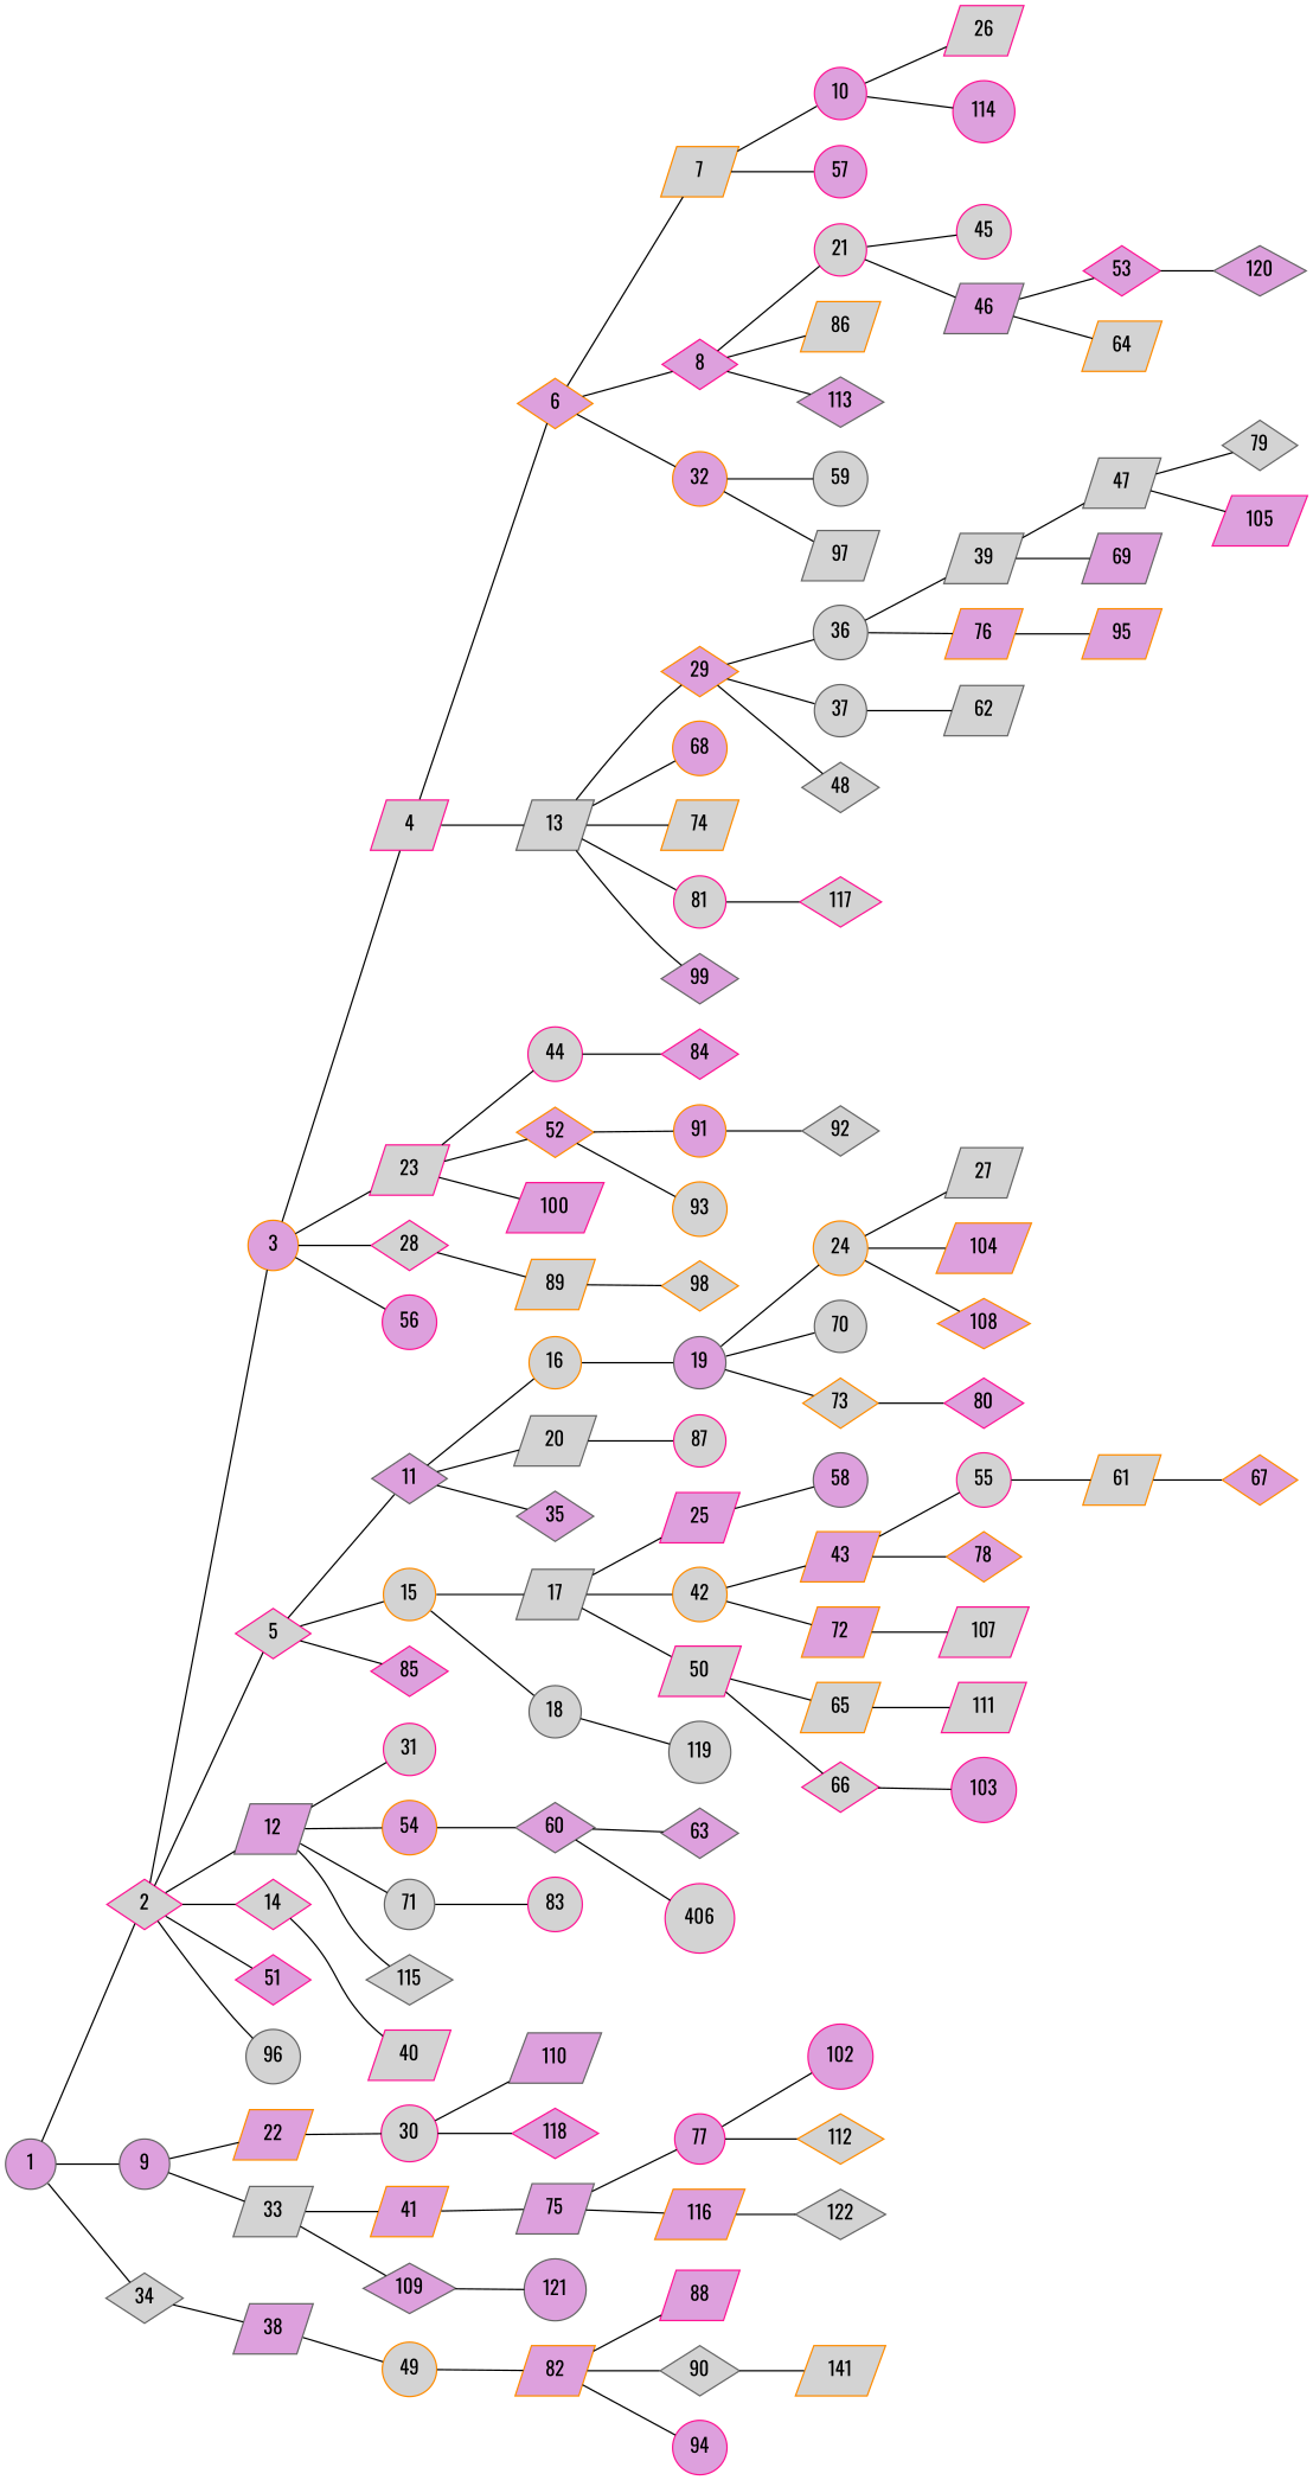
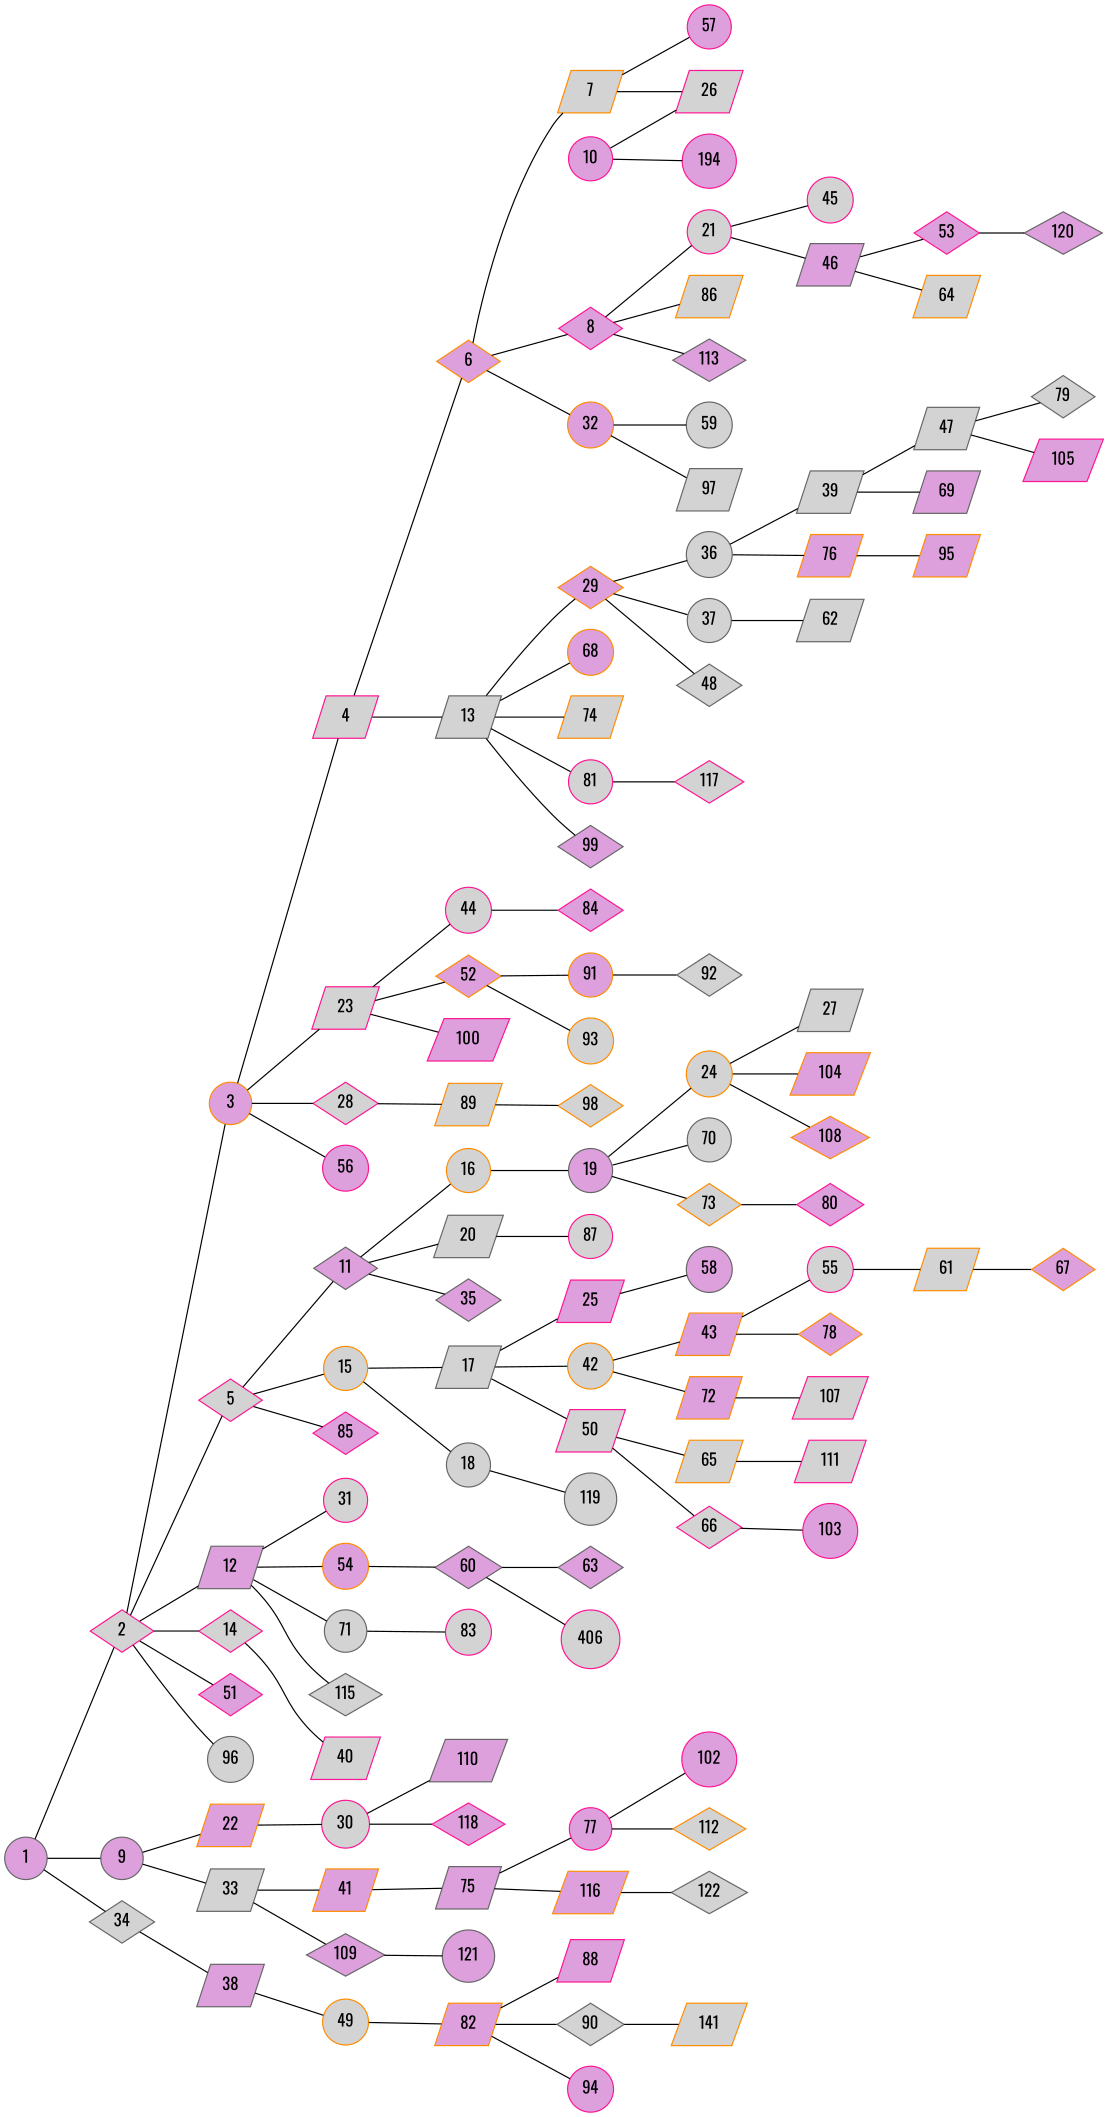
  graph {
    fontname=Oswald
    rankdir=LR
    node [color=gray40 fillcolor=lightgrey fontname=Oswald shape=parallelogram style=filled]
    edge [fontname=Oswald]
    1 [fillcolor=plum shape=circle]
    2 [color=deeppink shape=diamond]
    9 [fillcolor=plum shape=circle]
    34 [shape=diamond]
    3 [color=darkorange fillcolor=plum shape=circle]
    5 [color=deeppink shape=diamond]
    12 [fillcolor=plum]
    14 [color=deeppink shape=diamond]
    51 [color=deeppink fillcolor=plum shape=diamond]
    96 [shape=circle]
    22 [color=darkorange fillcolor=plum]
    33
    38 [fillcolor=plum]
    4 [color=deeppink]
    23 [color=deeppink]
    28 [color=deeppink shape=diamond]
    56 [color=deeppink fillcolor=plum shape=circle]
    11 [fillcolor=plum shape=diamond]
    15 [color=darkorange shape=circle]
    85 [color=deeppink fillcolor=plum shape=diamond]
    31 [color=deeppink shape=circle]
    54 [color=darkorange fillcolor=plum shape=circle]
    71 [shape=circle]
    115 [shape=diamond]
    40 [color=deeppink]
    6 [color=darkorange fillcolor=plum shape=diamond]
    13
    44 [color=deeppink shape=circle]
    52 [color=darkorange fillcolor=plum shape=diamond]
    100 [color=deeppink fillcolor=plum]
    89 [color=darkorange]
    7 [color=darkorange]
    8 [color=deeppink fillcolor=plum shape=diamond]
    32 [color=darkorange fillcolor=plum shape=circle]
    29 [color=darkorange fillcolor=plum shape=diamond]
    68 [color=darkorange fillcolor=plum shape=circle]
    74 [color=darkorange]
    81 [color=deeppink shape=circle]
    99 [fillcolor=plum shape=diamond]
    16 [color=darkorange shape=circle]
    20
    35 [fillcolor=plum shape=diamond]
    17
    18 [shape=circle]
    10 [color=deeppink fillcolor=plum shape=circle]
    57 [color=deeppink fillcolor=plum shape=circle]
    21 [color=deeppink shape=circle]
    86 [color=darkorange]
    113 [fillcolor=plum shape=diamond]
    59 [shape=circle]
    97
    26 [color=deeppink]
-   114 [color=deeppink fillcolor=plum shape=circle]
+   114 [color=deeppink fillcolor=plum shape=circle label=194]
    45 [color=deeppink shape=circle]
    46 [fillcolor=plum]
    30 [color=deeppink shape=circle]
    41 [color=darkorange fillcolor=plum]
    109 [fillcolor=plum shape=diamond]
    19 [fillcolor=plum shape=circle]
    87 [color=deeppink shape=circle]
    60 [fillcolor=plum shape=diamond]
    83 [color=deeppink shape=circle]
    36 [shape=circle]
    37 [shape=circle]
    48 [shape=diamond]
    117 [color=deeppink shape=diamond]
    25 [color=deeppink fillcolor=plum]
    42 [color=darkorange shape=circle]
    50 [color=deeppink]
    119 [shape=circle]
    24 [color=darkorange shape=circle]
    70 [shape=circle]
    73 [color=darkorange shape=diamond]
    58 [fillcolor=plum shape=circle]
    43 [color=darkorange fillcolor=plum]
    72 [color=darkorange fillcolor=plum]
    65 [color=darkorange]
    66 [color=deeppink shape=diamond]
    27
    104 [color=darkorange fillcolor=plum]
    108 [color=darkorange fillcolor=plum shape=diamond]
    80 [color=deeppink fillcolor=plum shape=diamond]
    53 [color=deeppink fillcolor=plum shape=diamond]
    64 [color=darkorange]
    110 [fillcolor=plum]
    118 [color=deeppink fillcolor=plum shape=diamond]
    84 [color=deeppink fillcolor=plum shape=diamond]
    91 [color=darkorange fillcolor=plum shape=circle]
    93 [color=darkorange shape=circle]
    98 [color=darkorange shape=diamond]
    39
    76 [color=darkorange fillcolor=plum]
    62
    75 [fillcolor=plum]
    121 [fillcolor=plum shape=circle]
    49 [color=darkorange shape=circle]
    47
    69 [fillcolor=plum]
    95 [color=darkorange fillcolor=plum]
    82 [color=darkorange fillcolor=plum]
    79 [shape=diamond]
    105 [color=deeppink fillcolor=plum]
    77 [color=deeppink fillcolor=plum shape=circle]
    116 [color=darkorange fillcolor=plum]
    55 [color=deeppink shape=circle]
    78 [color=darkorange fillcolor=plum shape=diamond]
    107 [color=deeppink]
    61 [color=darkorange]
    120 [fillcolor=plum shape=diamond]
    88 [color=deeppink fillcolor=plum]
    90 [shape=diamond]
    94 [color=deeppink fillcolor=plum shape=circle]
    111 [color=deeppink]
    103 [color=deeppink fillcolor=plum shape=circle]
    92 [shape=diamond]
    63 [fillcolor=plum shape=diamond]
    n117 [color=deeppink label=406 shape=circle]
    67 [color=darkorange fillcolor=plum shape=diamond]
    102 [color=deeppink fillcolor=plum shape=circle]
    112 [color=darkorange shape=diamond]
    122 [shape=diamond]
    n122 [color=darkorange label=141]
    1 -- 2
    1 -- 9
    1 -- 34
    2 -- 3
    2 -- 5
    2 -- 12
    2 -- 14
    2 -- 51
    2 -- 96
    9 -- 22
    9 -- 33
    34 -- 38
    3 -- 4
    3 -- 23
    3 -- 28
    3 -- 56
    5 -- 11
    5 -- 15
    5 -- 85
    12 -- 31
    12 -- 54
    12 -- 71
    12 -- 115
    14 -- 40
    22 -- 30
    33 -- 41
    33 -- 109
    38 -- 49
    4 -- 6
    4 -- 13
    23 -- 44
    23 -- 52
    23 -- 100
    28 -- 89
    11 -- 16
    11 -- 20
    11 -- 35
    15 -- 17
    15 -- 18
    54 -- 60
    71 -- 83
    6 -- 7
    6 -- 8
    6 -- 32
    13 -- 29
    13 -- 68
    13 -- 74
    13 -- 81
    13 -- 99
    44 -- 84
    52 -- 91
    52 -- 93
    89 -- 98
-   7 -- 10
+   7 -- 26
    7 -- 57
    8 -- 21
    8 -- 86
    8 -- 113
    32 -- 59
    32 -- 97
    29 -- 36
    29 -- 37
    29 -- 48
    81 -- 117
    16 -- 19
    20 -- 87
    17 -- 25
    17 -- 42
    17 -- 50
    18 -- 119
    10 -- 26
    10 -- 114
    21 -- 45
    21 -- 46
    46 -- 53
    46 -- 64
    30 -- 110
    30 -- 118
    41 -- 75
    109 -- 121
    19 -- 24
    19 -- 70
    19 -- 73
    60 -- 63
    60 -- n117
    36 -- 39
    36 -- 76
    37 -- 62
    25 -- 58
    42 -- 43
    42 -- 72
    50 -- 65
    50 -- 66
    24 -- 27
    24 -- 104
    24 -- 108
    73 -- 80
    43 -- 55
    43 -- 78
    72 -- 107
    65 -- 111
    66 -- 103
    53 -- 120
    91 -- 92
    39 -- 47
    39 -- 69
    76 -- 95
    75 -- 77
    75 -- 116
    49 -- 82
    47 -- 79
    47 -- 105
    82 -- 88
    82 -- 90
    82 -- 94
    77 -- 102
    77 -- 112
    116 -- 122
    55 -- 61
    61 -- 67
    90 -- n122
  }
